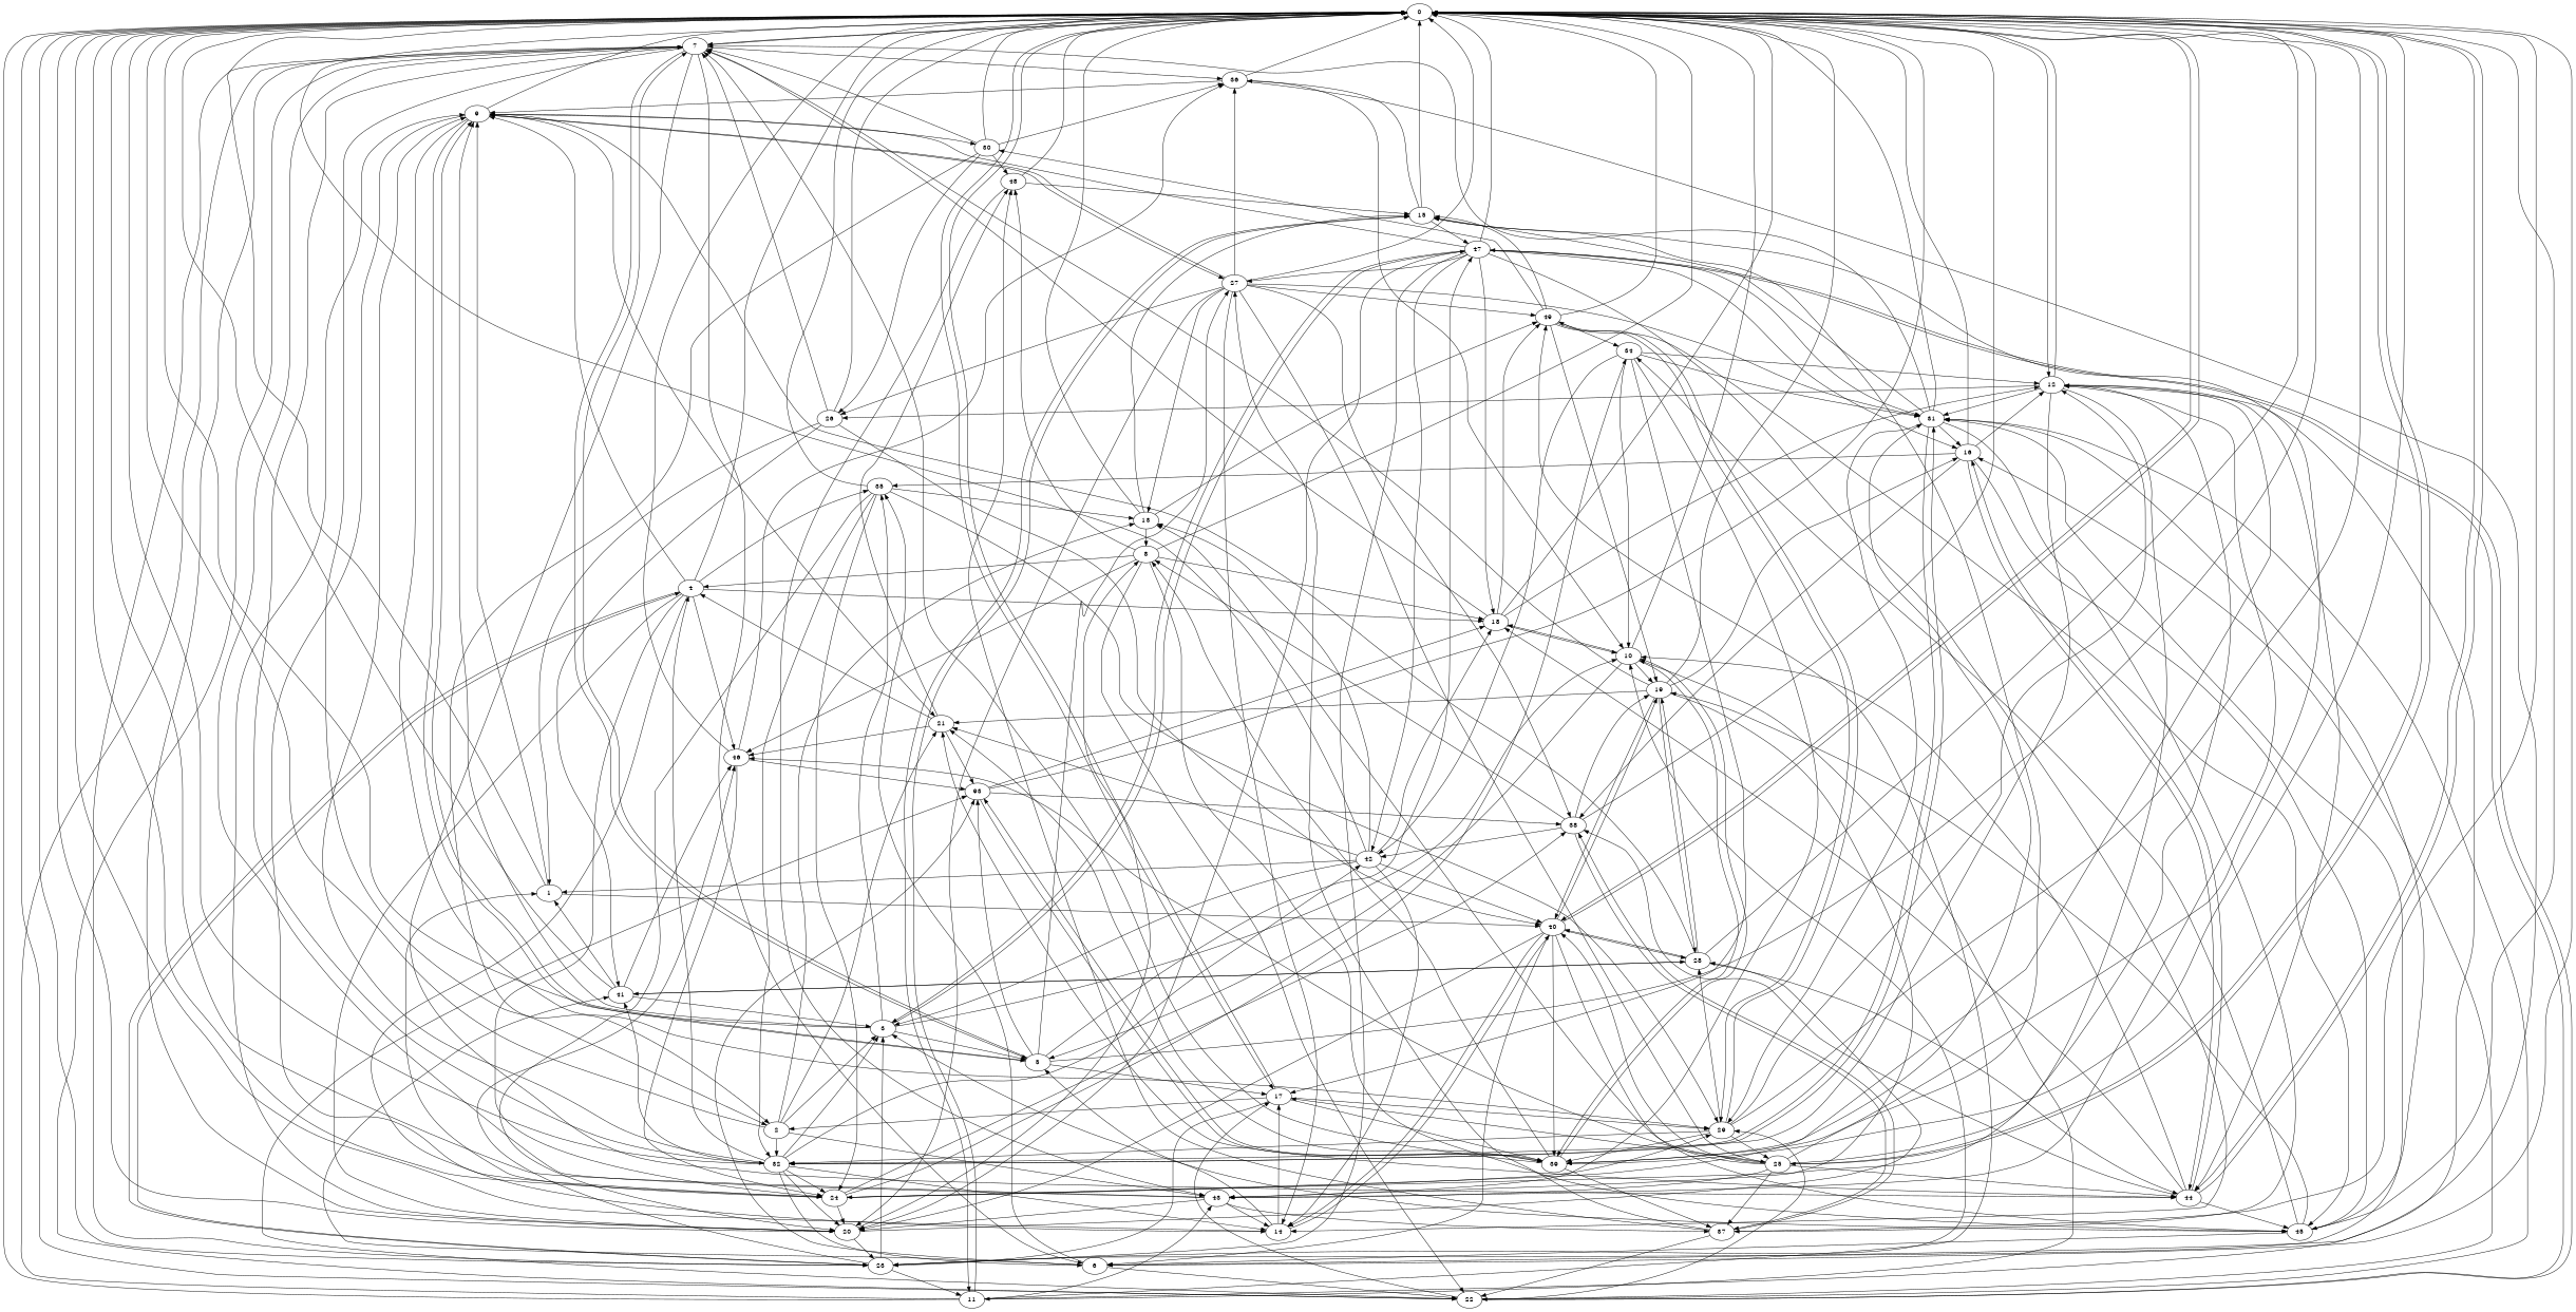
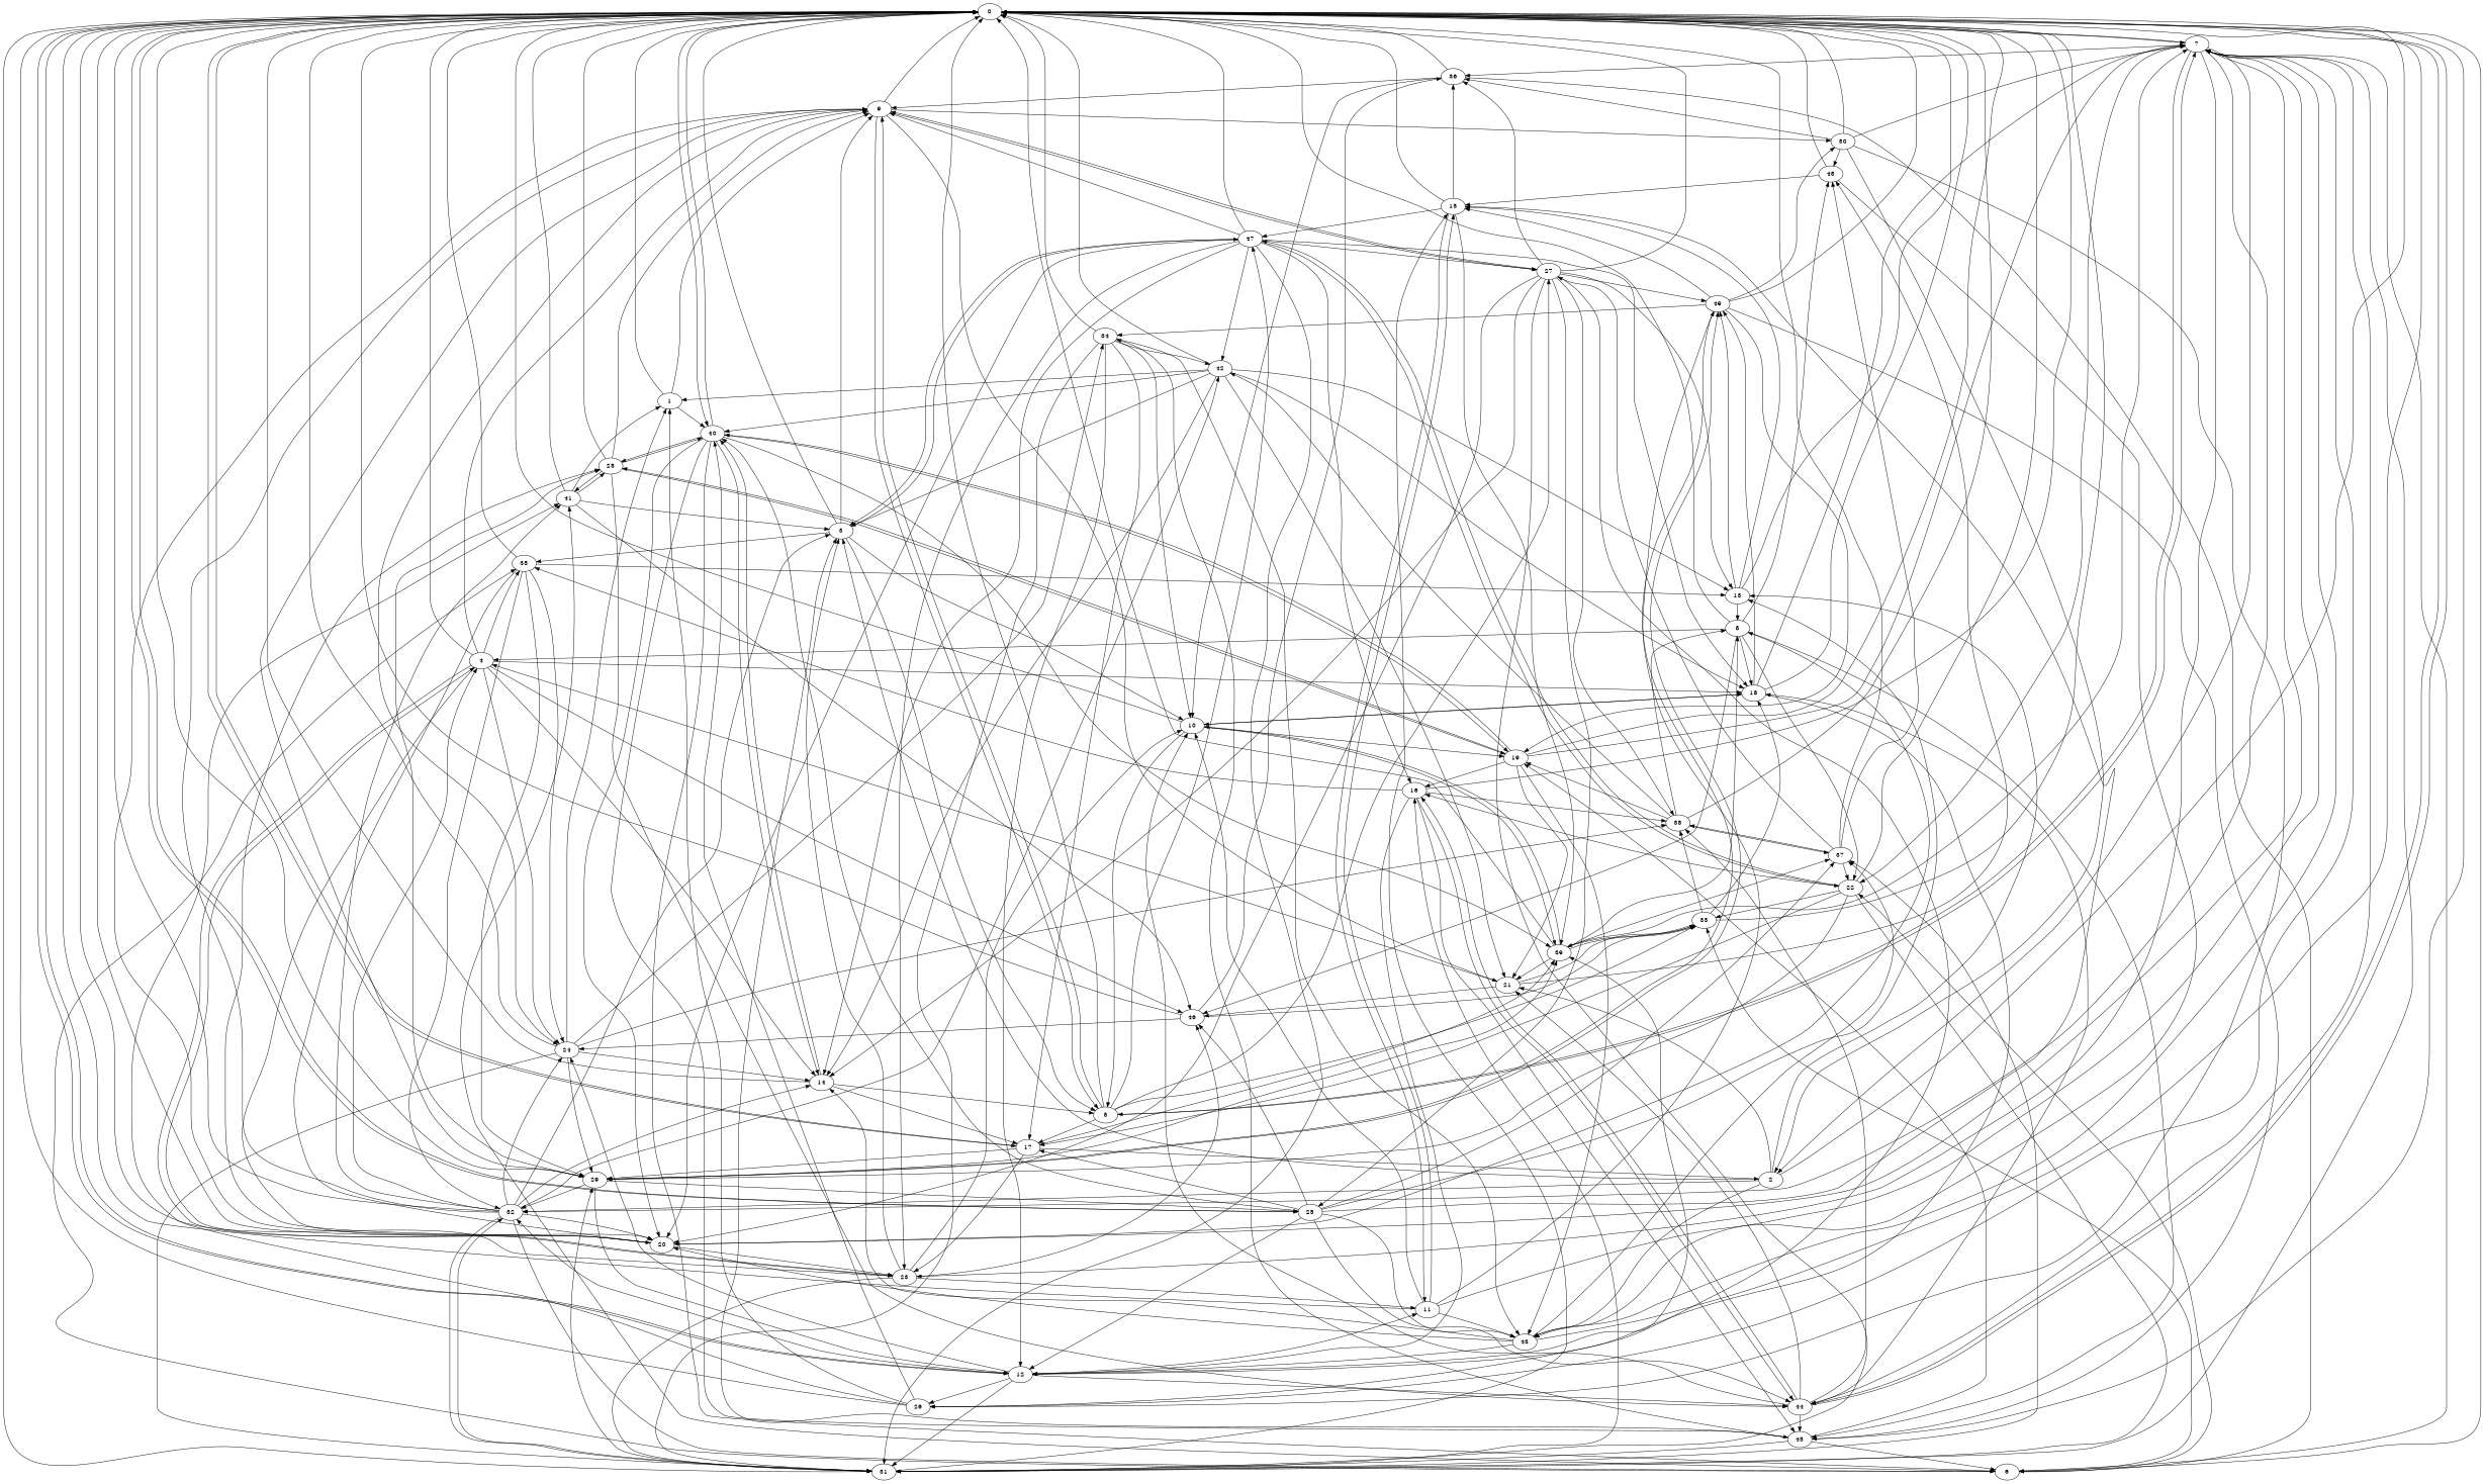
  strict digraph {
    node [component_delay=3]
    edge [wire_delay=1]
    0
    7
    12
    17
    25
    40
    44
    2
    32
    5
    20
    23
    6
    22
    36
    24
    39
    11
    26
    31
    29
    13
    43
    46
    15
    37
    14
    45
    19
    28
    21
    10
    18
    16
    38
    3
    9
    4
    41
    42
    27
    47
-   33 [label=93]
+   33
    8
    35
    1
    34
    49
    48
    30
    0 -> 7
    0 -> 12
    0 -> 17
    0 -> 25
    0 -> 40
    0 -> 44
    7 -> 0
    7 -> 44
    7 -> 2
    7 -> 32
    7 -> 5
    7 -> 20
    7 -> 23
    7 -> 6
    7 -> 22
    7 -> 36
    12 -> 0
    12 -> 44
    12 -> 32
    12 -> 24
    12 -> 39
    12 -> 11
    12 -> 26
    12 -> 31
    17 -> 0
    17 -> 2
    17 -> 23
    17 -> 39
    17 -> 29
    25 -> 0
    25 -> 12
    25 -> 17
    25 -> 40
    25 -> 44
    25 -> 13
    25 -> 43
    25 -> 46
    25 -> 15
    25 -> 37
    40 -> 0
    40 -> 20
    40 -> 6
    40 -> 39
    40 -> 14
    40 -> 45
    40 -> 19
    40 -> 28
    44 -> 0
    44 -> 45
    44 -> 21
    44 -> 10
    44 -> 18
    44 -> 16
    44 -> 38
    2 -> 0
    2 -> 32
    2 -> 13
    2 -> 43
    2 -> 21
    2 -> 3
    32 -> 0
    32 -> 20
    32 -> 6
    32 -> 24
    32 -> 31
    32 -> 14
    32 -> 3
    32 -> 9
    32 -> 4
    32 -> 41
    32 -> 42
    5 -> 0
    5 -> 7
    5 -> 17
    5 -> 9
    5 -> 27
    5 -> 47
    5 -> 33
    20 -> 0
    20 -> 23
    20 -> 28
    20 -> 9
    20 -> 8
    23 -> 0
    23 -> 11
    23 -> 31
    23 -> 46
    23 -> 10
    23 -> 3
    23 -> 4
    6 -> 0
    6 -> 22
    6 -> 41
    6 -> 33
    6 -> 35
    22 -> 0
    22 -> 17
    22 -> 31
    22 -> 29
    22 -> 16
    22 -> 47
    22 -> 33
    36 -> 0
    36 -> 6
    36 -> 10
    36 -> 9
    24 -> 0
    24 -> 31
    24 -> 29
-   24 -> 20
+   24 -> 14
    24 -> 38
    24 -> 1
    24 -> 34
    39 -> 0
    39 -> 7
    39 -> 37
    39 -> 21
    39 -> 10
    39 -> 33
    39 -> 8
    11 -> 0
    11 -> 7
    11 -> 43
    11 -> 15
    11 -> 10
    11 -> 49
    26 -> 0
    26 -> 7
    26 -> 40
    26 -> 41
    26 -> 1
    31 -> 0
    31 -> 7
    31 -> 32
    31 -> 29
    31 -> 15
    31 -> 37
    31 -> 16
    29 -> 0
    29 -> 12
    29 -> 25
    29 -> 32
    29 -> 39
    29 -> 28
    29 -> 49
    13 -> 0
    13 -> 15
    13 -> 8
    13 -> 49
    43 -> 0
    43 -> 7
    43 -> 12
    43 -> 20
    43 -> 37
    43 -> 14
    46 -> 0
    46 -> 36
    46 -> 24
    46 -> 33
    15 -> 0
    15 -> 36
    15 -> 39
    15 -> 11
    15 -> 47
    37 -> 0
    37 -> 22
    37 -> 38
    37 -> 27
    37 -> 48
    14 -> 0
    14 -> 17
    14 -> 40
    14 -> 5
    45 -> 0
    45 -> 6
    45 -> 31
    45 -> 19
    45 -> 3
    45 -> 34
    19 -> 0
    19 -> 7
    19 -> 40
    19 -> 43
    19 -> 28
    19 -> 21
    19 -> 16
    28 -> 0
    28 -> 40
    28 -> 44
    28 -> 19
    28 -> 9
    28 -> 41
    21 -> 46
    21 -> 4
    21 -> 33
    21 -> 48
    10 -> 0
    10 -> 5
    10 -> 39
    10 -> 19
    10 -> 18
    18 -> 0
    18 -> 7
    18 -> 12
    18 -> 10
    18 -> 49
    16 -> 0
    16 -> 12
    16 -> 44
    16 -> 45
    16 -> 38
    16 -> 35
    38 -> 0
    38 -> 37
    38 -> 19
    38 -> 42
    38 -> 8
    3 -> 0
    3 -> 5
    3 -> 10
    3 -> 9
    3 -> 47
    3 -> 35
    9 -> 0
    9 -> 5
    9 -> 24
    9 -> 29
    9 -> 21
    9 -> 27
    9 -> 30
    4 -> 0
    4 -> 20
    4 -> 23
    4 -> 24
    4 -> 46
    4 -> 14
    4 -> 18
    4 -> 9
    4 -> 35
    41 -> 0
    41 -> 46
    41 -> 28
    41 -> 3
    41 -> 1
    42 -> 0
    42 -> 40
    42 -> 13
    42 -> 14
    42 -> 21
    42 -> 18
    42 -> 3
    42 -> 1
    27 -> 0
    27 -> 25
    27 -> 20
    27 -> 36
    27 -> 26
    27 -> 31
    27 -> 13
    27 -> 14
    27 -> 38
    27 -> 9
    27 -> 49
    47 -> 0
    47 -> 20
    47 -> 23
    47 -> 22
    47 -> 31
    47 -> 14
    47 -> 18
    47 -> 16
    47 -> 3
    47 -> 9
    47 -> 42
    47 -> 27
    33 -> 0
    33 -> 39
    33 -> 18
    33 -> 38
    8 -> 0
    8 -> 22
    8 -> 46
    8 -> 45
    8 -> 18
    8 -> 4
    8 -> 48
    35 -> 0
    35 -> 32
    35 -> 20
    35 -> 24
    35 -> 29
    35 -> 13
    1 -> 0
    1 -> 40
    1 -> 9
+   34 -> 0
    34 -> 12
    34 -> 17
    34 -> 31
    34 -> 43
    34 -> 10
    34 -> 42
    49 -> 0
    49 -> 29
    49 -> 15
    49 -> 45
    49 -> 19
    49 -> 34
    49 -> 30
    48 -> 0
    48 -> 43
    48 -> 15
    30 -> 0
    30 -> 7
    30 -> 2
    30 -> 36
    30 -> 26
    30 -> 48
  }
